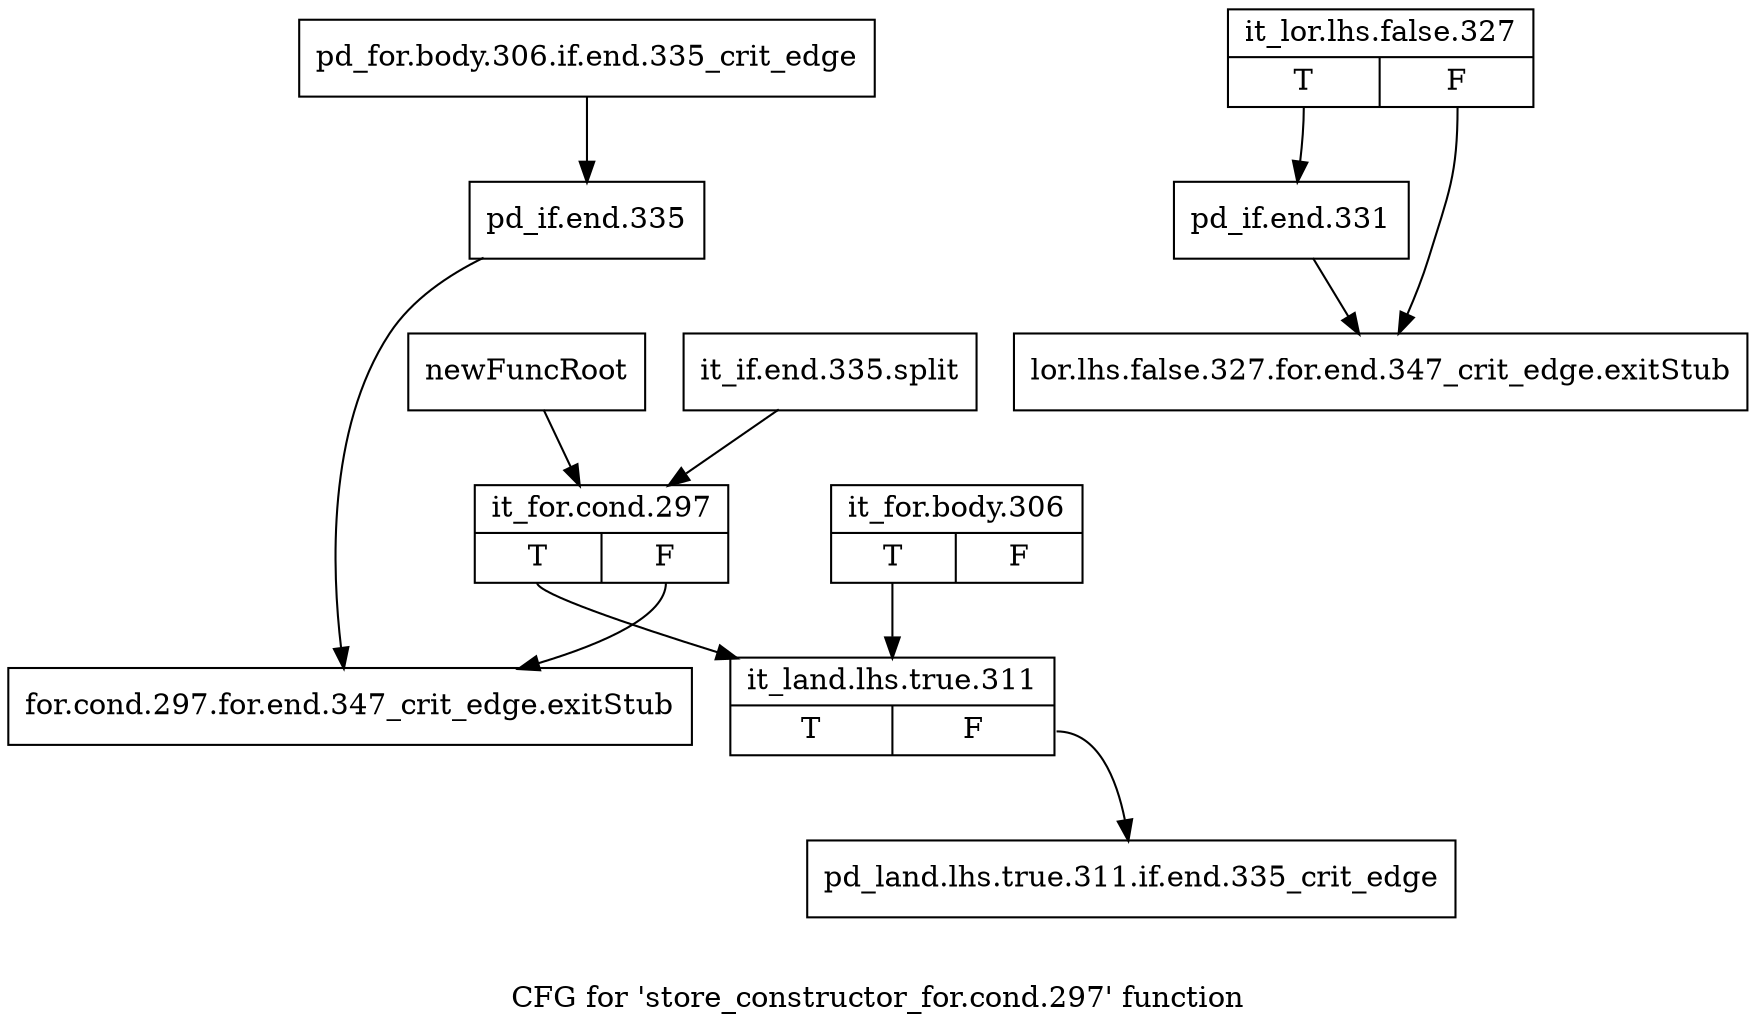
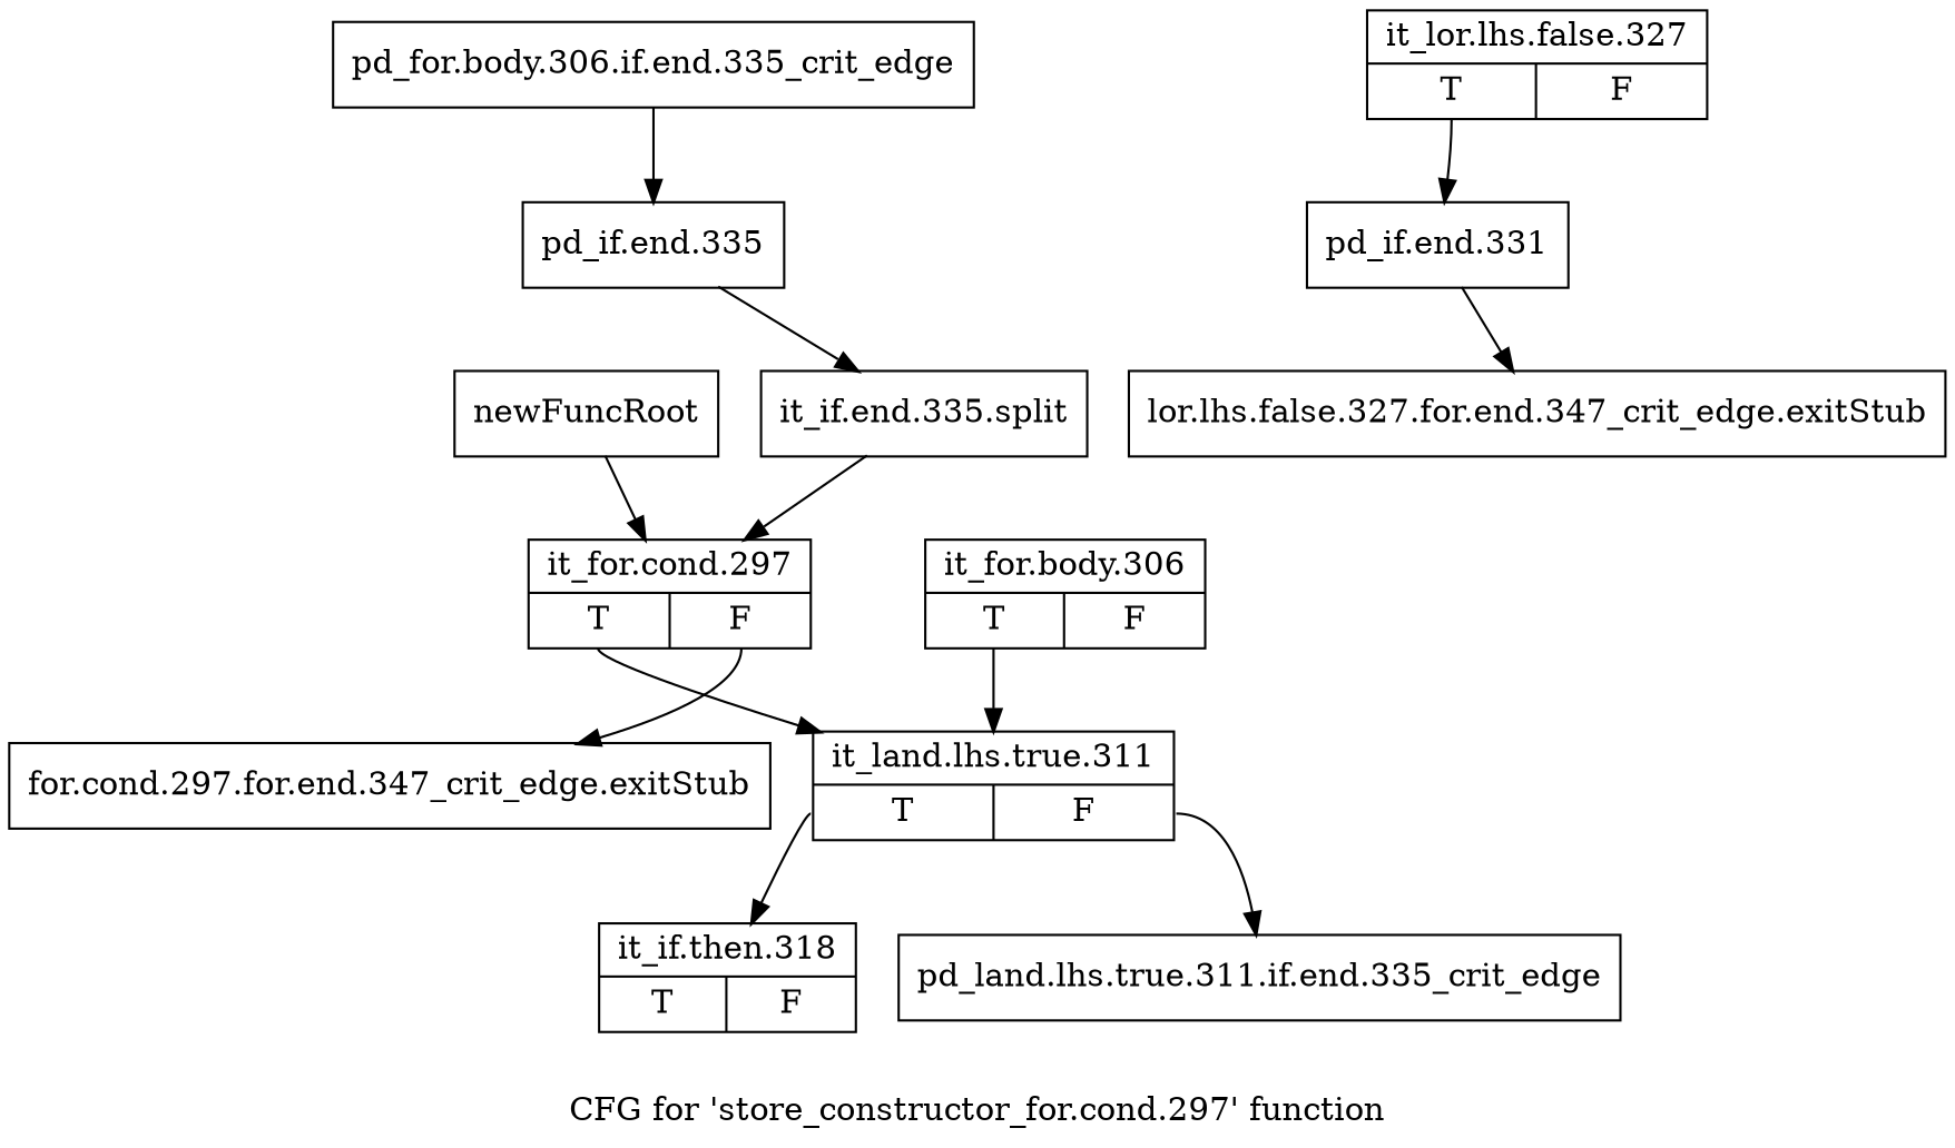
  digraph {
    label="CFG for 'store_constructor_for.cond.297' function"
    node [shape=record]
    n1 [label="{newFuncRoot}"]
    n2 [label="{it_for.cond.297|{<s0>T|<s1>F}}"]
    n3 [label="{for.cond.297.for.end.347_crit_edge.exitStub}"]
    n4 [label="{it_land.lhs.true.311|{<s0>T|<s1>F}}"]
    n5 [label="{it_for.body.306|{<s0>T|<s1>F}}"]
    n6 [label="{lor.lhs.false.327.for.end.347_crit_edge.exitStub}"]
+   n7 [label="{it_if.then.318|{<s0>T|<s1>F}}"]
    n8 [label="{pd_land.lhs.true.311.if.end.335_crit_edge}"]
    n9 [label="{pd_for.body.306.if.end.335_crit_edge}"]
    n10 [label="{pd_if.end.335}"]
    n11 [label="{it_if.end.335.split}"]
    n12 [label="{it_lor.lhs.false.327|{<s0>T|<s1>F}}"]
    n13 [label="{pd_if.end.331}"]
    n1 -> n2
    n2 -> n3 [tailport=s1]
    n2 -> n4 [tailport=s0]
+   n4 -> n7 [tailport=s0]
    n4 -> n8 [tailport=s1]
    n5 -> n4 [tailport=s0]
    n9 -> n10
-   n10 -> n3
+   n10 -> n11
    n11 -> n2
-   n12 -> n6 [tailport=s1]
    n12 -> n13 [tailport=s0]
    n13 -> n6
  }
